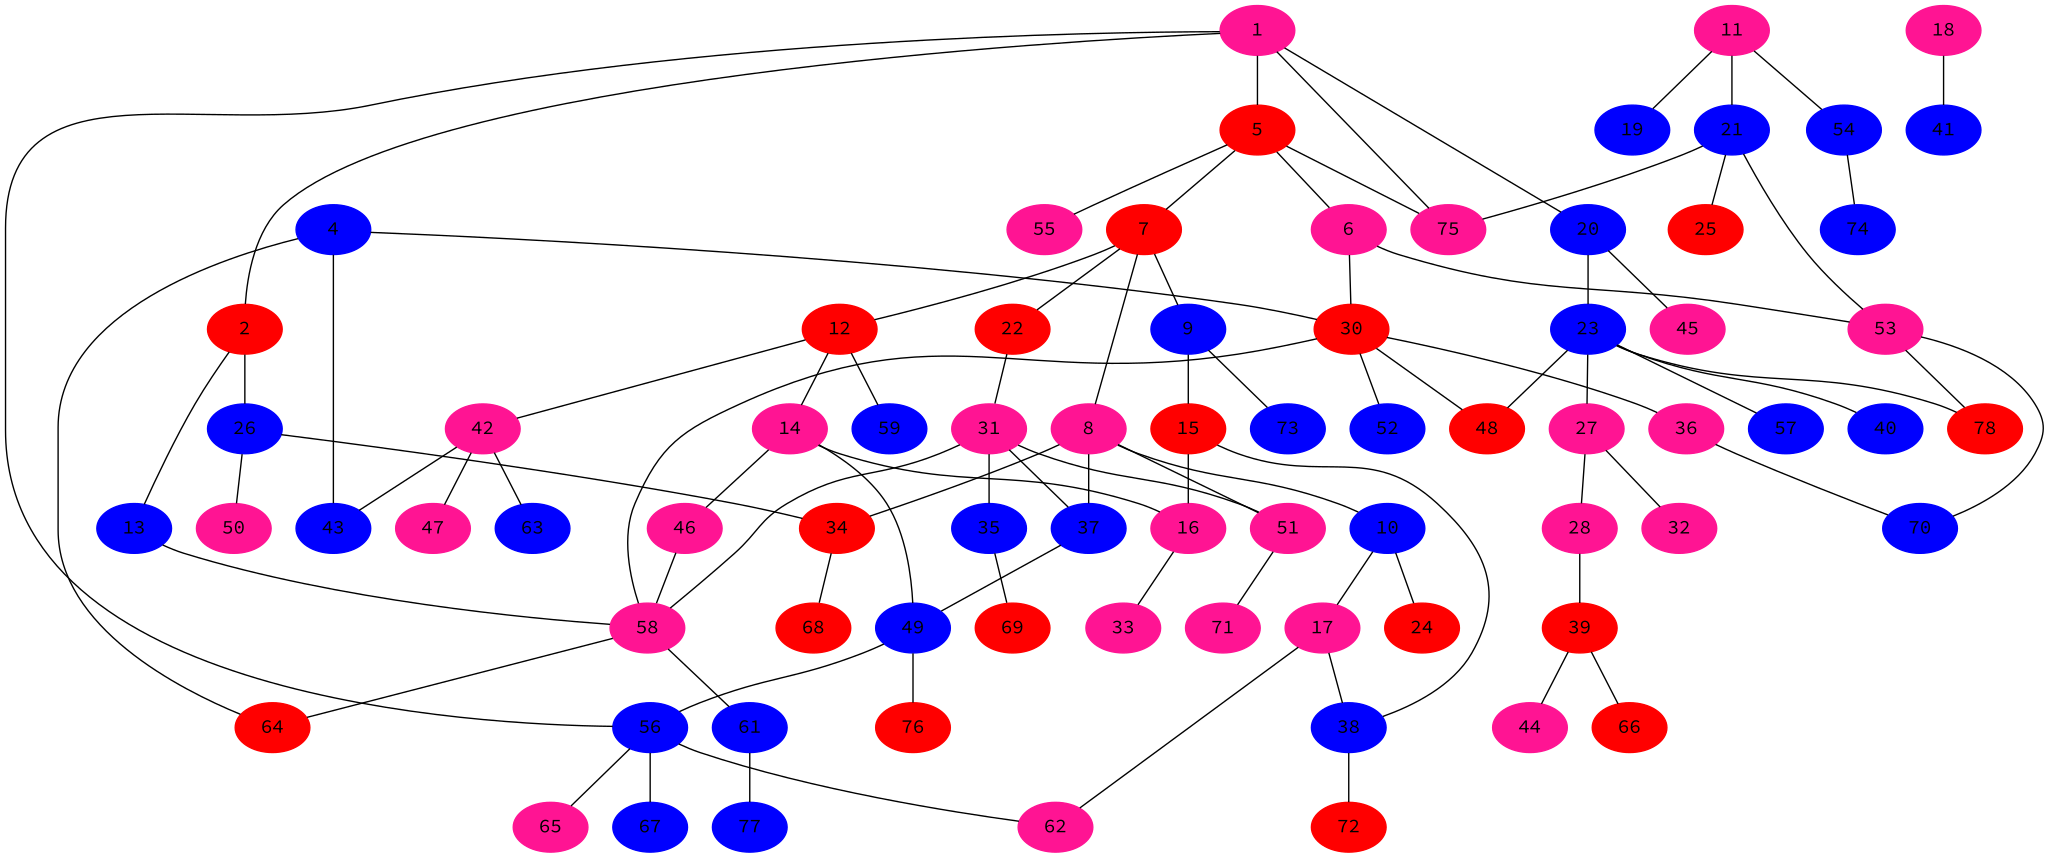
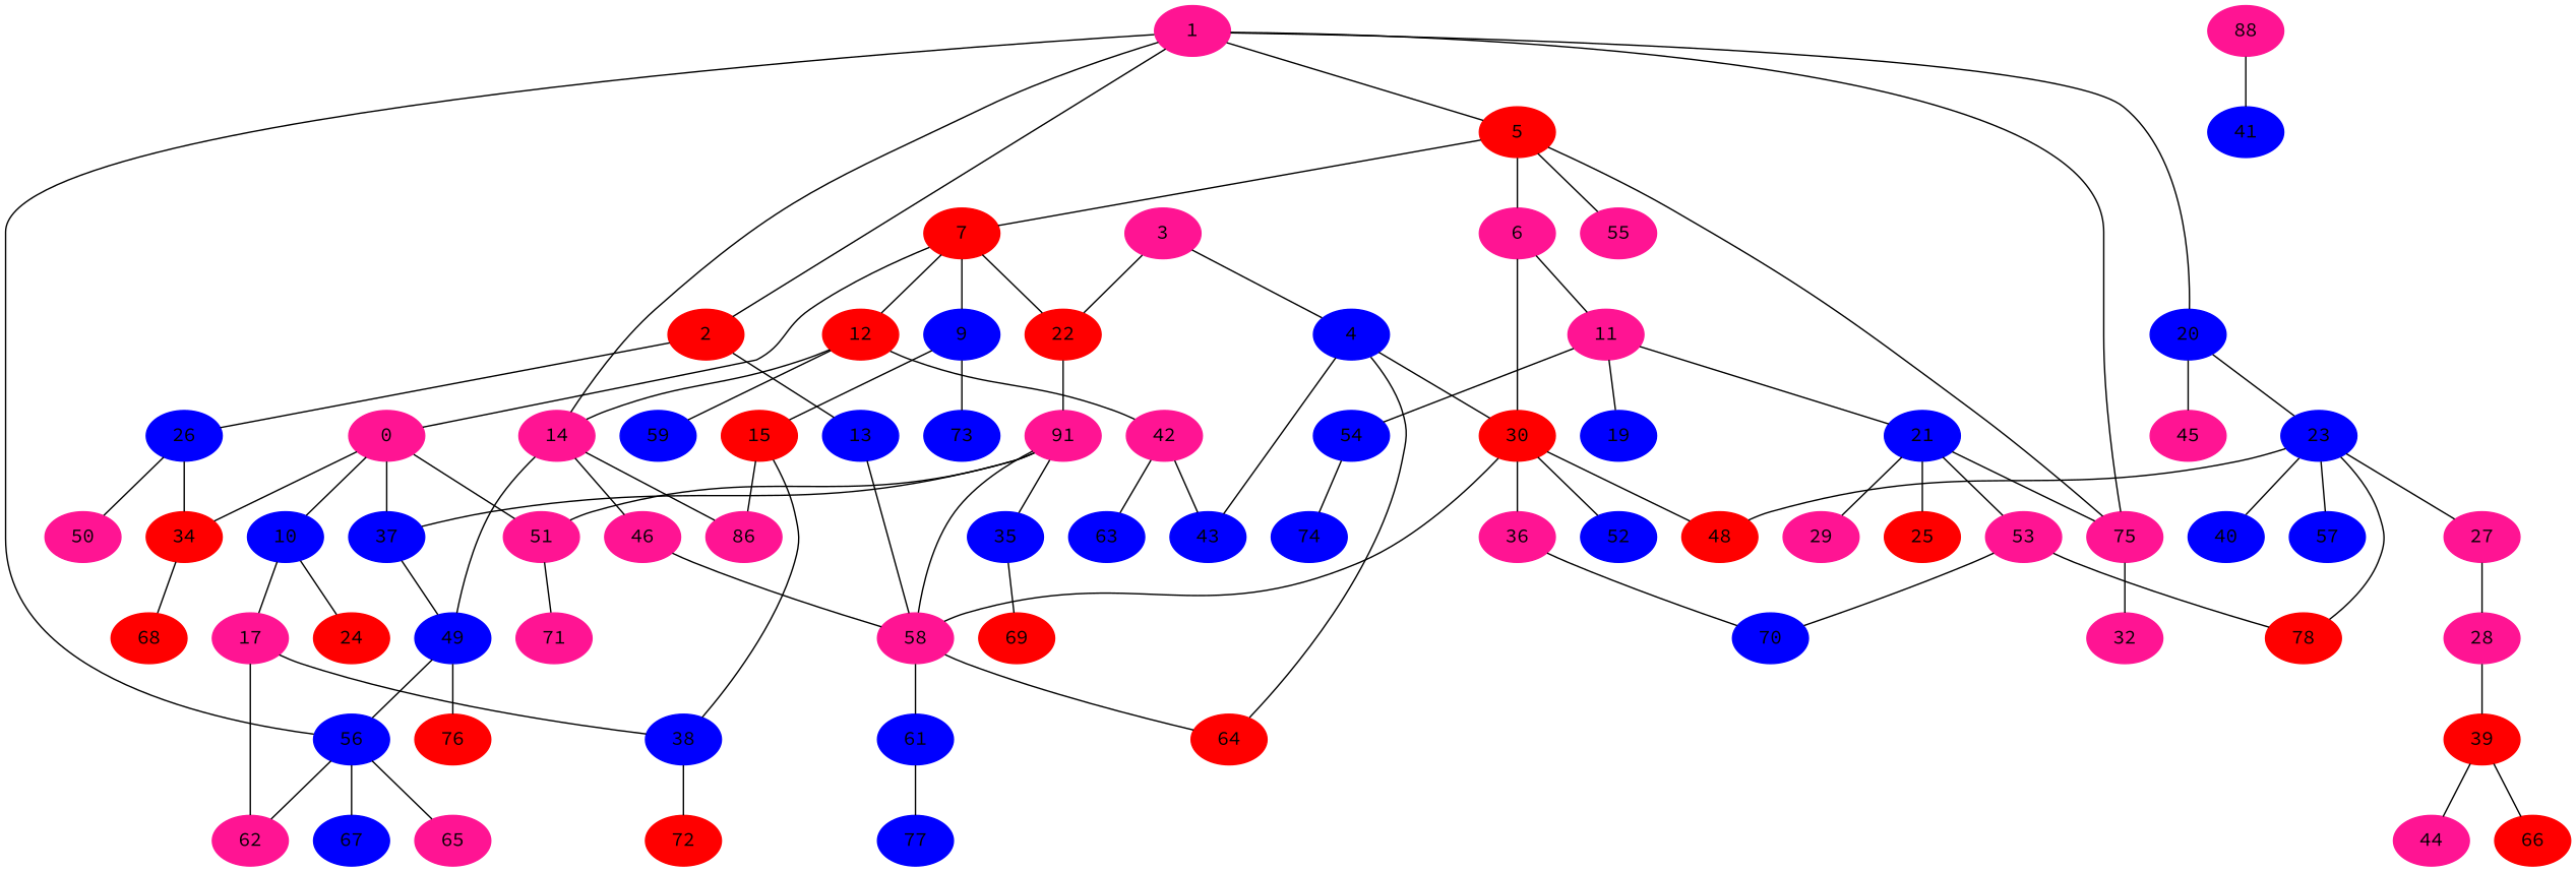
  graph {
    fontname="Source Code Pro"
    node [color=deeppink fontname="Source Code Pro" style=filled]
    edge [fontname="Source Code Pro"]
    2 [color=red]
    1
    5 [color=red]
    14
    20 [color=blue]
    56 [color=blue]
    75
    13 [color=blue]
    26 [color=blue]
    4 [color=blue]
+   3
    22 [color=red]
    6
    7 [color=red]
    55
-   16
+   16 [label=86]
    46
    49 [color=blue]
    23 [color=blue]
    45
    62
    65
    67 [color=blue]
    58
    34 [color=red]
    50
    30 [color=red]
    43 [color=blue]
    64 [color=red]
-   31
+   31 [label=91]
    48 [color=red]
    36
    52 [color=blue]
    11
-   8
+   8 [label=0]
    9 [color=blue]
    12 [color=red]
    19 [color=blue]
    21 [color=blue]
    54 [color=blue]
    10 [color=blue]
    37 [color=blue]
    51
    15 [color=red]
    73 [color=blue]
    42
    59 [color=blue]
    17
    24 [color=red]
    68 [color=red]
    71
    38 [color=blue]
    25 [color=red]
+   29
    53
    74 [color=blue]
-   47
    63 [color=blue]
    61 [color=blue]
-   33
    76 [color=red]
    72 [color=red]
    41 [color=blue]
-   18
+   18 [label=88]
    27
    40 [color=blue]
    57 [color=blue]
    78 [color=red]
    70 [color=blue]
    35 [color=blue]
    28
    32
    39 [color=red]
    44
    66 [color=red]
    69 [color=red]
    77 [color=blue]
    2 -- 13
    2 -- 26
    1 -- 2
    1 -- 5
+   1 -- 14
    1 -- 20
    1 -- 56
    1 -- 75
    5 -- 75
    5 -- 6
    5 -- 7
    5 -- 55
    14 -- 16
    14 -- 46
    14 -- 49
    20 -- 23
    20 -- 45
    56 -- 62
    56 -- 65
    56 -- 67
    13 -- 58
    26 -- 34
    26 -- 50
    4 -- 30
    4 -- 43
    4 -- 64
+   3 -- 4
+   3 -- 22
    22 -- 31
    6 -- 30
-   6 -- 53
+   6 -- 11
    7 -- 22
    7 -- 8
    7 -- 9
    7 -- 12
-   16 -- 33
    46 -- 58
    49 -- 56
    49 -- 76
    23 -- 48
    23 -- 27
    23 -- 40
    23 -- 57
    23 -- 78
    58 -- 64
    58 -- 61
    34 -- 68
    30 -- 58
    30 -- 48
    30 -- 36
    30 -- 52
    31 -- 58
    31 -- 37
    31 -- 51
    31 -- 35
    36 -- 70
    11 -- 19
    11 -- 21
    11 -- 54
    8 -- 34
    8 -- 10
    8 -- 37
    8 -- 51
    9 -- 15
    9 -- 73
    12 -- 14
    12 -- 42
    12 -- 59
    21 -- 75
    21 -- 25
+   21 -- 29
    21 -- 53
    54 -- 74
    10 -- 17
    10 -- 24
    37 -- 49
    51 -- 71
    15 -- 16
    15 -- 38
    42 -- 43
-   42 -- 47
    42 -- 63
    17 -- 62
    17 -- 38
    38 -- 72
    53 -- 78
    53 -- 70
    61 -- 77
    18 -- 41
    27 -- 28
-   27 -- 32
+   75 -- 32
    35 -- 69
    28 -- 39
    39 -- 44
    39 -- 66
  }
